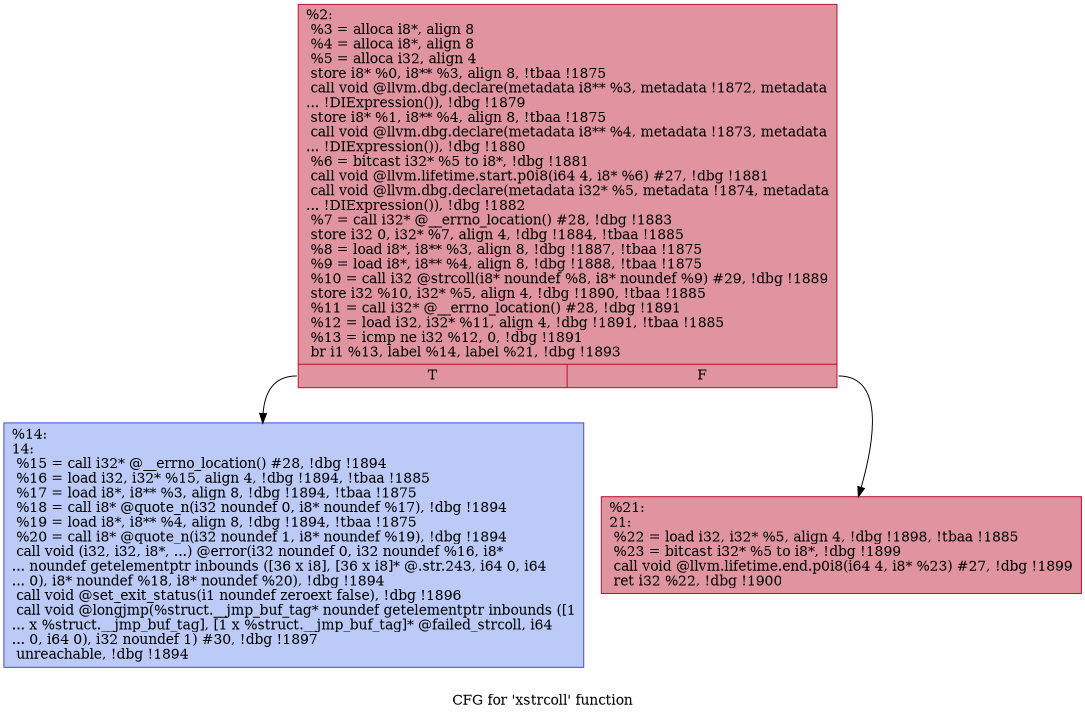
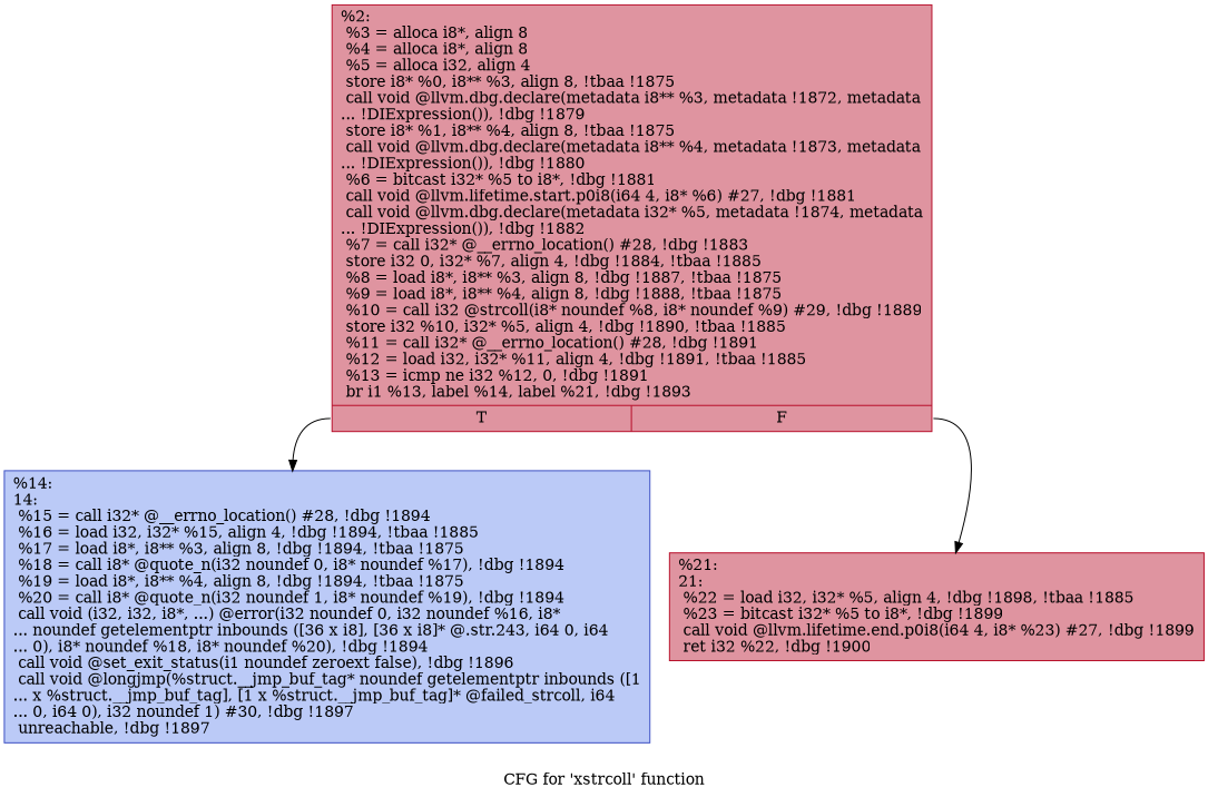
  digraph {
    label="CFG for 'xstrcoll' function"
    node [color="#b70d28ff" fillcolor="#b70d2870" shape=record style=filled]
    n1 [label="{%2:\l  %3 = alloca i8*, align 8\l  %4 = alloca i8*, align 8\l  %5 = alloca i32, align 4\l  store i8* %0, i8** %3, align 8, !tbaa !1875\l  call void @llvm.dbg.declare(metadata i8** %3, metadata !1872, metadata\l... !DIExpression()), !dbg !1879\l  store i8* %1, i8** %4, align 8, !tbaa !1875\l  call void @llvm.dbg.declare(metadata i8** %4, metadata !1873, metadata\l... !DIExpression()), !dbg !1880\l  %6 = bitcast i32* %5 to i8*, !dbg !1881\l  call void @llvm.lifetime.start.p0i8(i64 4, i8* %6) #27, !dbg !1881\l  call void @llvm.dbg.declare(metadata i32* %5, metadata !1874, metadata\l... !DIExpression()), !dbg !1882\l  %7 = call i32* @__errno_location() #28, !dbg !1883\l  store i32 0, i32* %7, align 4, !dbg !1884, !tbaa !1885\l  %8 = load i8*, i8** %3, align 8, !dbg !1887, !tbaa !1875\l  %9 = load i8*, i8** %4, align 8, !dbg !1888, !tbaa !1875\l  %10 = call i32 @strcoll(i8* noundef %8, i8* noundef %9) #29, !dbg !1889\l  store i32 %10, i32* %5, align 4, !dbg !1890, !tbaa !1885\l  %11 = call i32* @__errno_location() #28, !dbg !1891\l  %12 = load i32, i32* %11, align 4, !dbg !1891, !tbaa !1885\l  %13 = icmp ne i32 %12, 0, !dbg !1891\l  br i1 %13, label %14, label %21, !dbg !1893\l|{<s0>T|<s1>F}}"]
-   n2 [color="#3d50c3ff" fillcolor="#6687ed70" label="{%14:\l14:                                               \l  %15 = call i32* @__errno_location() #28, !dbg !1894\l  %16 = load i32, i32* %15, align 4, !dbg !1894, !tbaa !1885\l  %17 = load i8*, i8** %3, align 8, !dbg !1894, !tbaa !1875\l  %18 = call i8* @quote_n(i32 noundef 0, i8* noundef %17), !dbg !1894\l  %19 = load i8*, i8** %4, align 8, !dbg !1894, !tbaa !1875\l  %20 = call i8* @quote_n(i32 noundef 1, i8* noundef %19), !dbg !1894\l  call void (i32, i32, i8*, ...) @error(i32 noundef 0, i32 noundef %16, i8*\l... noundef getelementptr inbounds ([36 x i8], [36 x i8]* @.str.243, i64 0, i64\l... 0), i8* noundef %18, i8* noundef %20), !dbg !1894\l  call void @set_exit_status(i1 noundef zeroext false), !dbg !1896\l  call void @longjmp(%struct.__jmp_buf_tag* noundef getelementptr inbounds ([1\l... x %struct.__jmp_buf_tag], [1 x %struct.__jmp_buf_tag]* @failed_strcoll, i64\l... 0, i64 0), i32 noundef 1) #30, !dbg !1897\l  unreachable, !dbg !1894\l}"]
+   n2 [color="#3d50c3ff" fillcolor="#6687ed70" label="{%14:\l14:                                               \l  %15 = call i32* @__errno_location() #28, !dbg !1894\l  %16 = load i32, i32* %15, align 4, !dbg !1894, !tbaa !1885\l  %17 = load i8*, i8** %3, align 8, !dbg !1894, !tbaa !1875\l  %18 = call i8* @quote_n(i32 noundef 0, i8* noundef %17), !dbg !1894\l  %19 = load i8*, i8** %4, align 8, !dbg !1894, !tbaa !1875\l  %20 = call i8* @quote_n(i32 noundef 1, i8* noundef %19), !dbg !1894\l  call void (i32, i32, i8*, ...) @error(i32 noundef 0, i32 noundef %16, i8*\l... noundef getelementptr inbounds ([36 x i8], [36 x i8]* @.str.243, i64 0, i64\l... 0), i8* noundef %18, i8* noundef %20), !dbg !1894\l  call void @set_exit_status(i1 noundef zeroext false), !dbg !1896\l  call void @longjmp(%struct.__jmp_buf_tag* noundef getelementptr inbounds ([1\l... x %struct.__jmp_buf_tag], [1 x %struct.__jmp_buf_tag]* @failed_strcoll, i64\l... 0, i64 0), i32 noundef 1) #30, !dbg !1897\l  unreachable, !dbg !1897\l}"]
    n3 [label="{%21:\l21:                                               \l  %22 = load i32, i32* %5, align 4, !dbg !1898, !tbaa !1885\l  %23 = bitcast i32* %5 to i8*, !dbg !1899\l  call void @llvm.lifetime.end.p0i8(i64 4, i8* %23) #27, !dbg !1899\l  ret i32 %22, !dbg !1900\l}"]
    n1 -> n2 [tailport=s0]
    n1 -> n3 [tailport=s1]
  }
